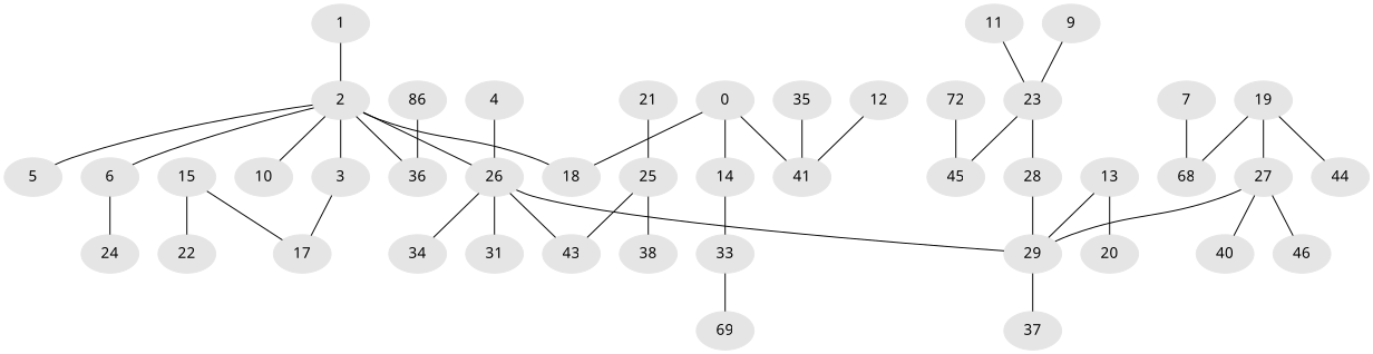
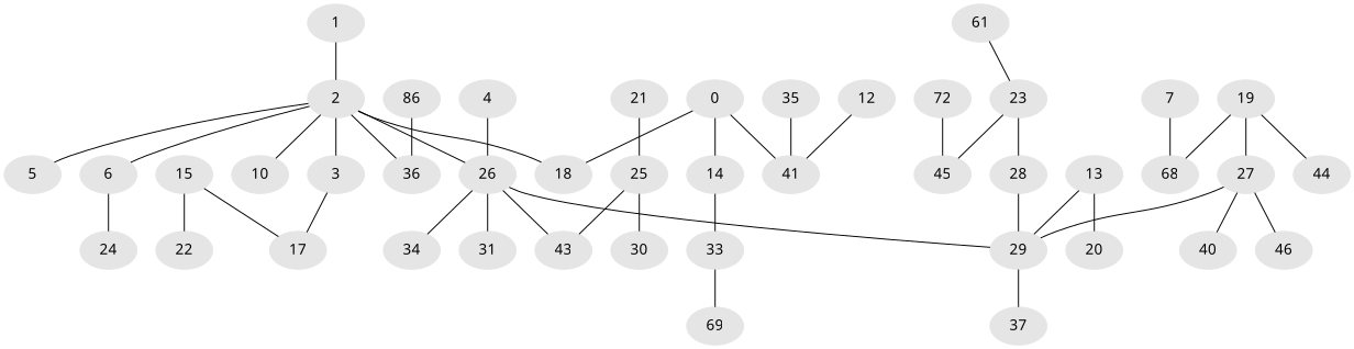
  graph {
    fontname="Noto Sans"
    node [color=gray90 fontname="Noto Sans" style=filled]
    edge [fontname="Noto Sans" weight=1.0]
    1
    2
    3
    5
    6
    10
    18
    26
    36
    17
    24
    29
    43
    31
    34
    4
    n17 [label=68]
    7
    n19 [label=0]
    14
    41
    33
-   9
    23
    28
    45
-   11
+   11 [label=61]
    12
    13
    20
    37
    n32 [label=69]
    15
    22
    n35 [label=86]
    19
    27
    44
    40
    46
    21
    25
-   30 [label=38]
+   30
    35
    n45 [label=72]
    1 -- 2
    2 -- 3
    2 -- 5
    2 -- 6
    2 -- 10
    2 -- 18
    2 -- 26
    2 -- 36
    3 -- 17
    6 -- 24
    26 -- 29
    26 -- 43
    26 -- 31
    26 -- 34
    29 -- 37
    4 -- 26
    7 -- n17
    n19 -- 18
    n19 -- 14
    n19 -- 41
    14 -- 33
    33 -- n32
-   9 -- 23
    23 -- 28
    23 -- 45
    28 -- 29
    11 -- 23
    12 -- 41
    13 -- 29
    13 -- 20
    15 -- 17
    15 -- 22
    n35 -- 36
    19 -- n17
    19 -- 27
    19 -- 44
    27 -- 29
    27 -- 40
    27 -- 46
    21 -- 25
    25 -- 43
    25 -- 30
    35 -- 41
    n45 -- 45
  }
